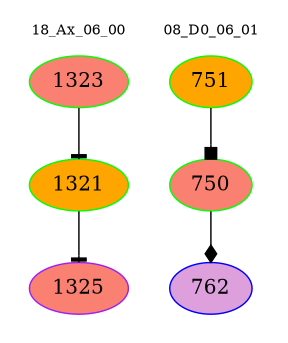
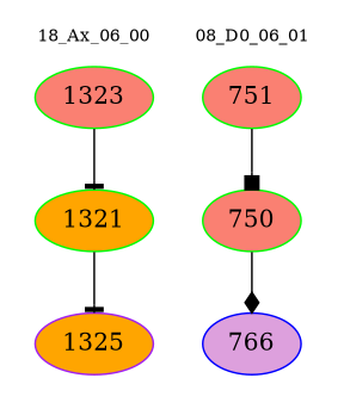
  digraph {
    node [color=green fillcolor=salmon style=filled]
    edge [arrowhead=tee color=black]
    n1 [label=1323]
    n2 [fillcolor=orange label=1321]
-   n3 [color=purple label=1325]
-   n4 [fillcolor=orange label=751]
+   n3 [color=purple fillcolor=orange label=1325]
+   n4 [label=751]
    n5 [label=750]
-   n6 [color=blue fillcolor=plum label=762]
+   n6 [color=blue fillcolor=plum label=766]
    subgraph cluster_1 {
      color=white
      fontsize=10
      label="18_Ax_06_00"
      n1
      n2
      n3
    }
    subgraph cluster_2 {
      color=white
      fontsize=10
      label="08_D0_06_01"
      n4
      n5
      n6
    }
    n1 -> n2
    n2 -> n3
    n4 -> n5 [arrowhead=box]
    n5 -> n6 [arrowhead=diamond]
  }
